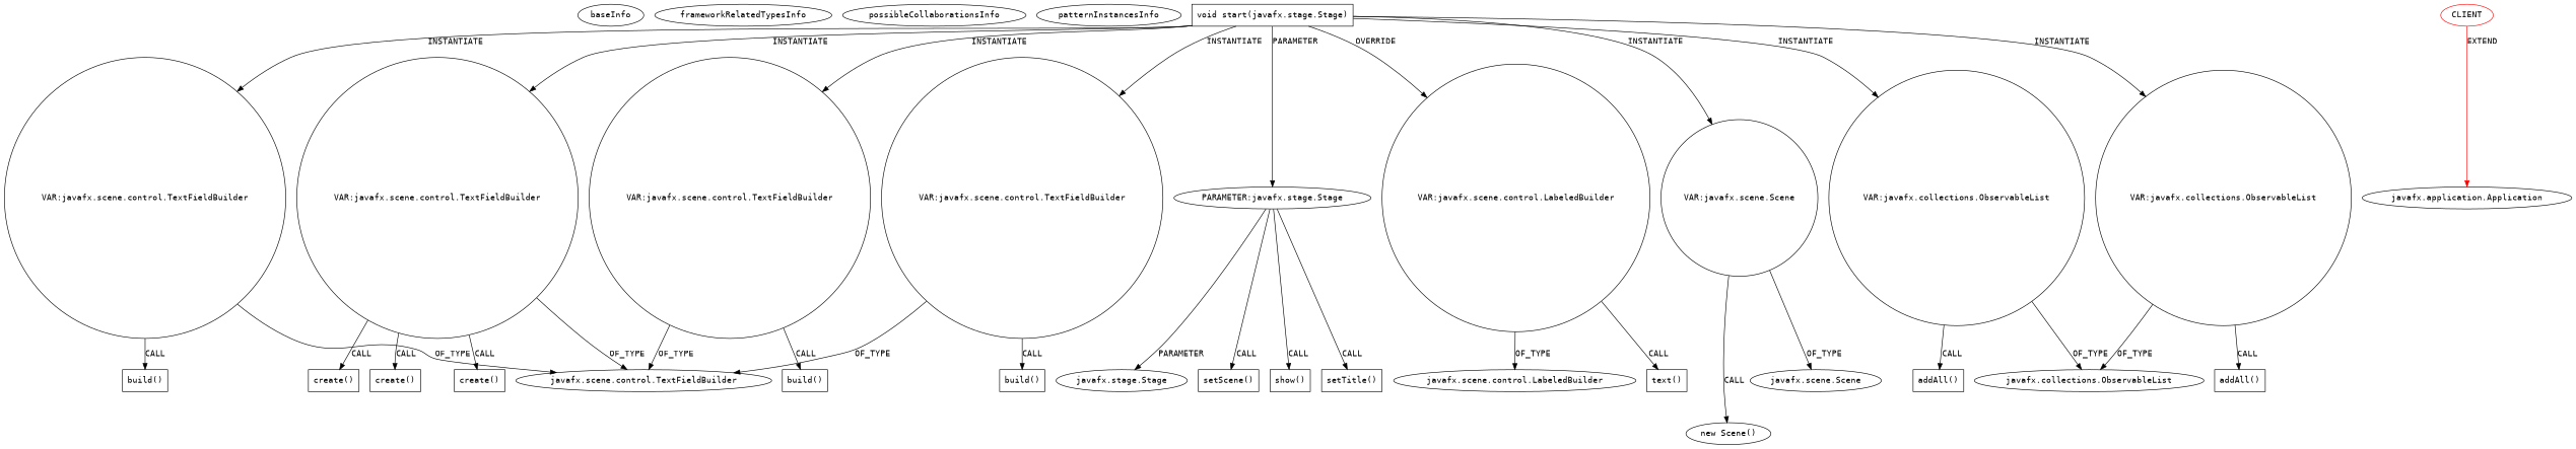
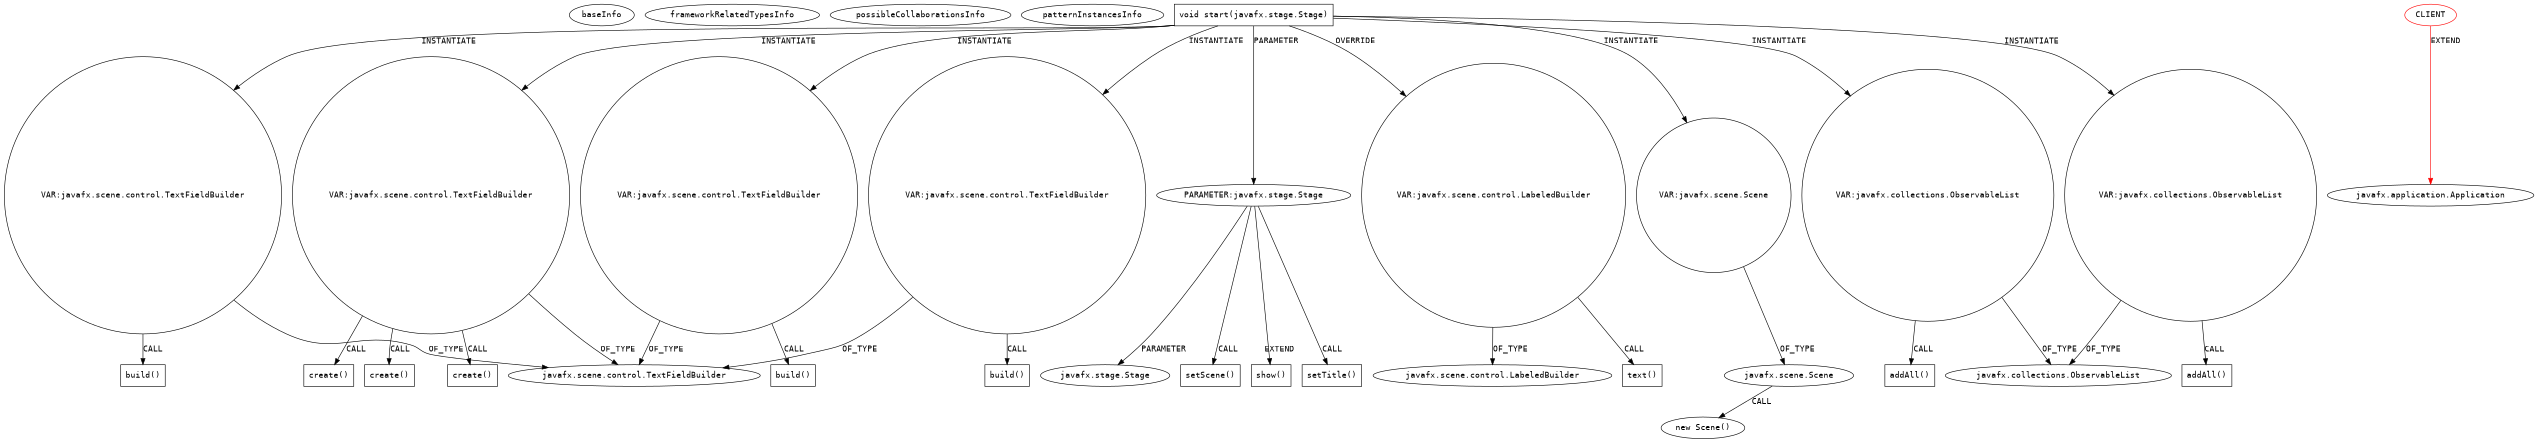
  digraph {
    fontname="DejaVu Sans Mono"
    node [fontname="DejaVu Sans Mono" isFrameworkType=false vertexType=INSIDE_CALL]
    edge [fontname="DejaVu Sans Mono"]
    baseInfo [category=pattern graphId=4167 isAnonymous=false possibleRelation=false isFrameworkType="" vertexType=""]
    frameworkRelatedTypesInfo [0="javafx.application.Application" isFrameworkType="" vertexType=""]
    possibleCollaborationsInfo [isFrameworkType="" vertexType=""]
    patternInstancesInfo [0="jalbertcruz-Documentation-manager~/jalbertcruz-Documentation-manager/Documentation-manager-master/src/documentation/manager/DocumentationManager.java~DocumentationManager~3242" 1="MattMatero-KanjiQuiz~/MattMatero-KanjiQuiz/KanjiQuiz-master/src/Kanji.java~Kanji~899" isFrameworkType="" vertexType=""]
    n5 [label="javafx.scene.control.TextFieldBuilder" vertexType=FRAMEWORK_CLASS_TYPE]
    n6 [label="VAR:javafx.scene.control.TextFieldBuilder" shape=circle vertexType=VARIABLE_EXPRESION]
    n7 [label="build()" shape=box]
    n8 [label="void start(javafx.stage.Stage)" shape=box vertexType=OVERRIDING_METHOD_DECLARATION]
    n9 [label="PARAMETER:javafx.stage.Stage" vertexType=PARAMETER_DECLARATION]
    n10 [label="VAR:javafx.scene.control.LabeledBuilder" shape=circle vertexType=VARIABLE_EXPRESION]
    n11 [label="VAR:javafx.scene.Scene" shape=circle vertexType=VARIABLE_EXPRESION]
    n12 [label="VAR:javafx.scene.control.TextFieldBuilder" shape=circle vertexType=VARIABLE_EXPRESION]
    n13 [label="VAR:javafx.scene.control.TextFieldBuilder" shape=circle vertexType=VARIABLE_EXPRESION]
    n14 [label="VAR:javafx.scene.control.TextFieldBuilder" shape=circle vertexType=VARIABLE_EXPRESION]
    n15 [label="VAR:javafx.collections.ObservableList" shape=circle vertexType=VARIABLE_EXPRESION]
    n16 [label="VAR:javafx.collections.ObservableList" shape=circle vertexType=VARIABLE_EXPRESION]
    n17 [label="show()" shape=box]
    n18 [label="setTitle()" shape=box]
    n19 [label="javafx.stage.Stage" vertexType=FRAMEWORK_CLASS_TYPE]
    n20 [label="setScene()" shape=box]
    n21 [label="javafx.scene.control.LabeledBuilder" vertexType=FRAMEWORK_CLASS_TYPE]
    n22 [label="text()" shape=box]
    n23 [label="new Scene()" vertexType=CONSTRUCTOR_CALL]
    n24 [label="javafx.scene.Scene" vertexType=FRAMEWORK_CLASS_TYPE]
    n25 [label="create()" shape=box]
    n26 [label="create()" shape=box]
    n27 [label="create()" shape=box]
    n28 [label="build()" shape=box]
    n29 [label="build()" shape=box]
    n30 [label="javafx.collections.ObservableList" vertexType=FRAMEWORK_INTERFACE_TYPE]
    n31 [label="addAll()" shape=box]
    n32 [label="addAll()" shape=box]
    n33 [color=red label=CLIENT vertexType=ROOT_CLIENT_CLASS_DECLARATION]
    n34 [label="javafx.application.Application" vertexType=FRAMEWORK_CLASS_TYPE]
    n6 -> n5 [label=OF_TYPE]
    n6 -> n7 [label=CALL]
    n8 -> n6 [label=INSTANTIATE]
    n8 -> n9 [label=PARAMETER]
    n8 -> n10 [label=OVERRIDE]
    n8 -> n11 [label=INSTANTIATE]
    n8 -> n12 [label=INSTANTIATE]
    n8 -> n13 [label=INSTANTIATE]
    n8 -> n14 [label=INSTANTIATE]
    n8 -> n15 [label=INSTANTIATE]
    n8 -> n16 [label=INSTANTIATE]
-   n9 -> n17 [label=CALL]
+   n9 -> n17 [label=EXTEND]
    n9 -> n18 [label=CALL]
    n9 -> n19 [label=PARAMETER]
    n9 -> n20 [label=CALL]
    n10 -> n21 [label=OF_TYPE]
    n10 -> n22 [label=CALL]
-   n11 -> n23 [label=CALL]
+   n24 -> n23 [label=CALL]
    n11 -> n24 [label=OF_TYPE]
    n12 -> n5 [label=OF_TYPE]
    n12 -> n25 [label=CALL]
    n12 -> n26 [label=CALL]
    n12 -> n27 [label=CALL]
    n13 -> n5 [label=OF_TYPE]
    n13 -> n28 [label=CALL]
    n14 -> n5 [label=OF_TYPE]
    n14 -> n29 [label=CALL]
    n15 -> n30 [label=OF_TYPE]
    n15 -> n31 [label=CALL]
    n16 -> n30 [label=OF_TYPE]
    n16 -> n32 [label=CALL]
    n33 -> n34 [color=red label=EXTEND]
  }
